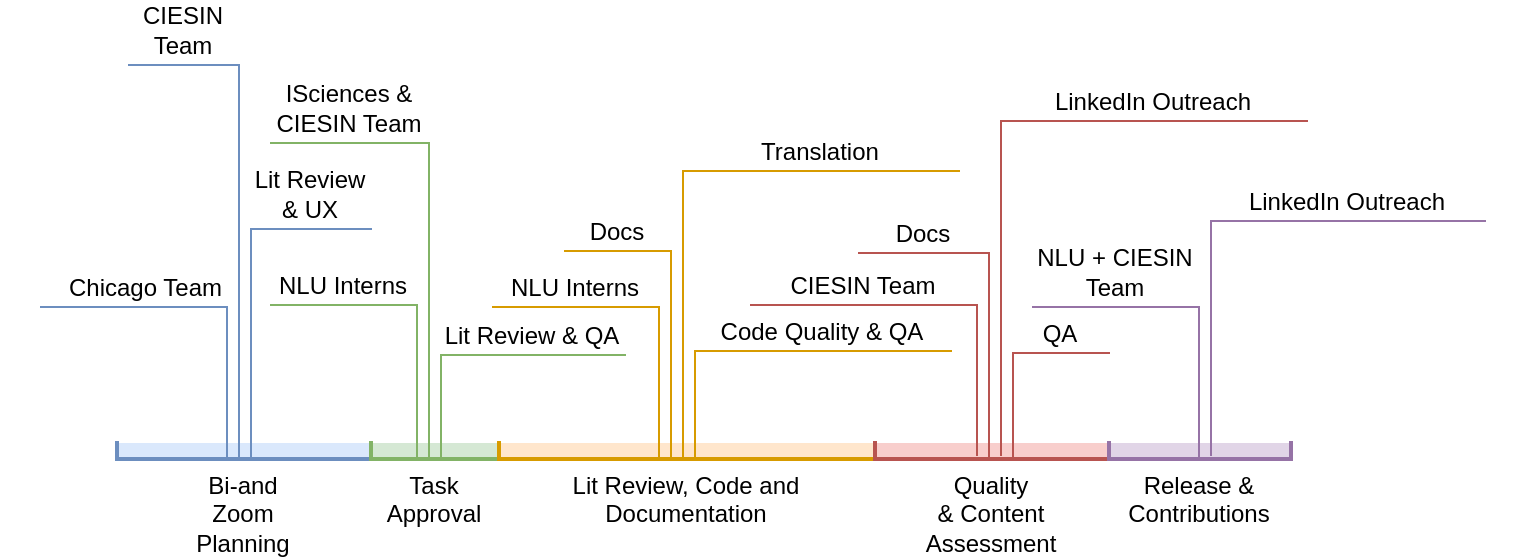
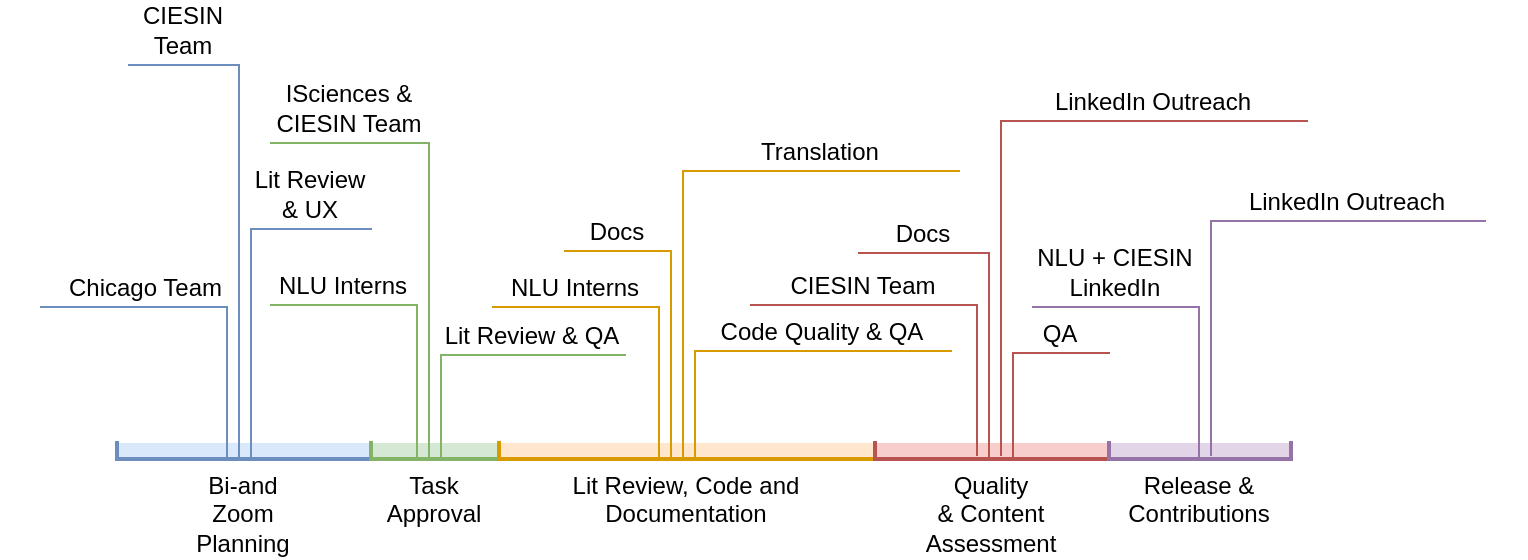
  <mxCell id="0" />
  <mxCell id="1" parent="0" />
  <mxCell id="2" value="Bi-and&lt;div&gt;Zoom&lt;/div&gt;&lt;div&gt;Planning&lt;/div&gt;" style="shape=partialRectangle;whiteSpace=wrap;html=1;bottom=1;right=1;left=1;top=0;fillColor=#dae8fc;routingCenterX=-0.5;shadow=0;dashed=0;labelBackgroundColor=default;strokeColor=#6c8ebf;strokeWidth=2;fontFamily=Helvetica;fontSize=12;labelPosition=center;verticalLabelPosition=bottom;align=center;verticalAlign=top;" parent="1" vertex="1"><mxGeometry x="58" y="209" width="127" height="8" as="geometry" /></mxCell>
  <mxCell id="3" value="Task&lt;div&gt;Approval&lt;/div&gt;" style="shape=partialRectangle;whiteSpace=wrap;html=1;bottom=1;right=1;left=1;top=0;fillColor=#d5e8d4;routingCenterX=-0.5;shadow=0;dashed=0;labelBackgroundColor=default;strokeColor=#82b366;strokeWidth=2;fontFamily=Helvetica;fontSize=12;labelPosition=center;verticalLabelPosition=bottom;align=center;verticalAlign=top;" parent="1" vertex="1"><mxGeometry x="185" y="209" width="64" height="8" as="geometry" /></mxCell>
  <mxCell id="4" value="Lit Review, Code and Documentation" style="shape=partialRectangle;whiteSpace=wrap;html=1;bottom=1;right=1;left=1;top=0;fillColor=#ffe6cc;routingCenterX=-0.5;shadow=0;dashed=0;labelBackgroundColor=default;strokeColor=#d79b00;strokeWidth=2;fontFamily=Helvetica;fontSize=12;labelPosition=center;verticalLabelPosition=bottom;align=center;verticalAlign=top;" parent="1" vertex="1"><mxGeometry x="249" y="209" width="188" height="8" as="geometry" /></mxCell>
  <mxCell id="5" value="Quality&lt;div&gt;&amp;amp; Content&lt;/div&gt;&lt;div&gt;Assessment&lt;/div&gt;" style="shape=partialRectangle;whiteSpace=wrap;html=1;bottom=1;right=1;left=1;top=0;fillColor=#f8cecc;routingCenterX=-0.5;shadow=0;dashed=0;labelBackgroundColor=default;strokeColor=#b85450;strokeWidth=2;fontFamily=Helvetica;fontSize=12;verticalAlign=top;labelPosition=center;verticalLabelPosition=bottom;align=center;" parent="1" vertex="1"><mxGeometry x="437" y="209" width="117" height="8" as="geometry" /></mxCell>
  <mxCell id="6" value="Release &amp;amp; Contributions" style="shape=partialRectangle;whiteSpace=wrap;html=1;bottom=1;right=1;left=1;top=0;fillColor=#e1d5e7;routingCenterX=-0.5;shadow=0;dashed=0;labelBackgroundColor=default;strokeColor=#9673a6;strokeWidth=2;fontFamily=Helvetica;fontSize=12;labelPosition=center;verticalLabelPosition=bottom;align=center;verticalAlign=top;" parent="1" vertex="1"><mxGeometry x="554" y="209" width="91" height="8" as="geometry" /></mxCell>
  <mxCell id="7" value="CIESIN Team" style="shape=partialRectangle;whiteSpace=wrap;html=1;bottom=0;right=0;fillColor=none;direction=south;labelPosition=center;verticalLabelPosition=top;align=center;verticalAlign=bottom;strokeColor=#6c8ebf;" parent="1" vertex="1"><mxGeometry x="64" y="20" width="55" height="196" as="geometry" /></mxCell>
  <mxCell id="8" value="ISciences &amp;amp; CIESIN Team" style="shape=partialRectangle;whiteSpace=wrap;html=1;bottom=0;right=0;fillColor=none;direction=south;labelPosition=center;verticalLabelPosition=top;align=center;verticalAlign=bottom;strokeColor=#82b366;flipH=0;" parent="1" vertex="1"><mxGeometry x="135" y="59" width="79" height="158" as="geometry" /></mxCell>
  <mxCell id="9" value="Lit Review &amp;amp; UX" style="shape=partialRectangle;whiteSpace=wrap;html=1;bottom=0;right=0;fillColor=none;direction=south;labelPosition=center;verticalLabelPosition=top;align=center;verticalAlign=bottom;strokeColor=#6c8ebf;flipH=1;" parent="1" vertex="1"><mxGeometry x="125" y="102" width="60" height="114" as="geometry" /></mxCell>
  <mxCell id="10" value="Chicago Team" style="shape=partialRectangle;whiteSpace=wrap;html=1;bottom=0;right=0;fillColor=none;direction=south;labelPosition=center;verticalLabelPosition=top;align=right;verticalAlign=bottom;strokeColor=#6c8ebf;flipH=0;" parent="1" vertex="1"><mxGeometry x="20" y="141" width="93" height="75" as="geometry" /></mxCell>
  <mxCell id="11" value="NLU Interns" style="shape=partialRectangle;whiteSpace=wrap;html=1;bottom=0;right=0;fillColor=none;direction=south;labelPosition=center;verticalLabelPosition=top;align=center;verticalAlign=bottom;strokeColor=#82b366;flipH=0;" parent="1" vertex="1"><mxGeometry x="135" y="140" width="73" height="76" as="geometry" /></mxCell>
  <mxCell id="12" value="Lit Review &amp;amp; QA" style="shape=partialRectangle;whiteSpace=wrap;html=1;bottom=0;right=0;fillColor=none;direction=south;labelPosition=center;verticalLabelPosition=top;align=center;verticalAlign=bottom;strokeColor=#82b366;flipH=1;" parent="1" vertex="1"><mxGeometry x="220" y="165" width="92" height="52" as="geometry" /></mxCell>
  <mxCell id="13" value="Docs" style="shape=partialRectangle;whiteSpace=wrap;html=1;bottom=0;right=0;fillColor=none;direction=south;labelPosition=center;verticalLabelPosition=top;align=center;verticalAlign=bottom;strokeColor=#d79b00;flipH=0;" parent="1" vertex="1"><mxGeometry x="282" y="113" width="53" height="103" as="geometry" /></mxCell>
  <mxCell id="14" value="LinkedIn Outreach" style="shape=partialRectangle;whiteSpace=wrap;html=1;bottom=0;right=0;fillColor=none;direction=south;labelPosition=center;verticalLabelPosition=top;align=center;verticalAlign=bottom;strokeColor=#b85450;flipH=1;" parent="1" vertex="1"><mxGeometry x="500" y="48" width="153" height="167" as="geometry" /></mxCell>
  <mxCell id="15" value="Translation" style="shape=partialRectangle;whiteSpace=wrap;html=1;bottom=0;right=0;fillColor=none;direction=south;labelPosition=center;verticalLabelPosition=top;align=center;verticalAlign=bottom;strokeColor=#d79b00;flipH=1;" parent="1" vertex="1"><mxGeometry x="341" y="73" width="138" height="143" as="geometry" /></mxCell>
  <mxCell id="16" value="NLU Interns" style="shape=partialRectangle;whiteSpace=wrap;html=1;bottom=0;right=0;fillColor=none;direction=south;labelPosition=center;verticalLabelPosition=top;align=center;verticalAlign=bottom;strokeColor=#d79b00;flipH=0;" parent="1" vertex="1"><mxGeometry x="246" y="141" width="83" height="75" as="geometry" /></mxCell>
  <mxCell id="17" value="Code Quality &amp;amp; QA" style="shape=partialRectangle;whiteSpace=wrap;html=1;bottom=0;right=0;fillColor=none;direction=south;labelPosition=center;verticalLabelPosition=top;align=center;verticalAlign=bottom;strokeColor=#d79b00;flipH=1;" parent="1" vertex="1"><mxGeometry x="347" y="163" width="128" height="53" as="geometry" /></mxCell>
  <mxCell id="18" value="QA" style="shape=partialRectangle;whiteSpace=wrap;html=1;bottom=0;right=0;fillColor=none;direction=south;labelPosition=center;verticalLabelPosition=top;align=center;verticalAlign=bottom;strokeColor=#b85450;flipH=1;" parent="1" vertex="1"><mxGeometry x="506" y="164" width="48" height="53" as="geometry" /></mxCell>
  <mxCell id="19" value="Docs" style="shape=partialRectangle;whiteSpace=wrap;html=1;bottom=0;right=0;fillColor=none;direction=south;labelPosition=center;verticalLabelPosition=top;align=center;verticalAlign=bottom;strokeColor=#b85450;flipH=0;" parent="1" vertex="1"><mxGeometry x="429" y="114" width="65" height="103" as="geometry" /></mxCell>
  <mxCell id="20" value="CIESIN Team" style="shape=partialRectangle;whiteSpace=wrap;html=1;bottom=0;right=0;fillColor=none;direction=south;labelPosition=center;verticalLabelPosition=top;align=center;verticalAlign=bottom;strokeColor=#b85450;flipH=0;" parent="1" vertex="1"><mxGeometry x="375" y="140" width="113" height="75" as="geometry" /></mxCell>
- <mxCell id="21" value="NLU + CIESIN&lt;div&gt;Team&lt;/div&gt;" style="shape=partialRectangle;whiteSpace=wrap;html=1;bottom=0;right=0;fillColor=none;direction=south;labelPosition=center;verticalLabelPosition=top;align=center;verticalAlign=bottom;strokeColor=#9673a6;flipH=0;" parent="1" vertex="1"><mxGeometry x="516" y="141" width="83" height="75" as="geometry" /></mxCell>
+ <mxCell id="21" value="NLU + CIESIN&lt;div&gt;LinkedIn&lt;/div&gt;" style="shape=partialRectangle;whiteSpace=wrap;html=1;bottom=0;right=0;fillColor=none;direction=south;labelPosition=center;verticalLabelPosition=top;align=center;verticalAlign=bottom;strokeColor=#9673a6;flipH=0;" parent="1" vertex="1"><mxGeometry x="516" y="141" width="83" height="75" as="geometry" /></mxCell>
  <mxCell id="22" value="LinkedIn Outreach" style="shape=partialRectangle;whiteSpace=wrap;html=1;bottom=0;right=0;fillColor=none;direction=south;labelPosition=center;verticalLabelPosition=top;align=center;verticalAlign=bottom;strokeColor=#9673a6;flipH=1;" parent="1" vertex="1"><mxGeometry x="605" y="98" width="137" height="117" as="geometry" /></mxCell>
